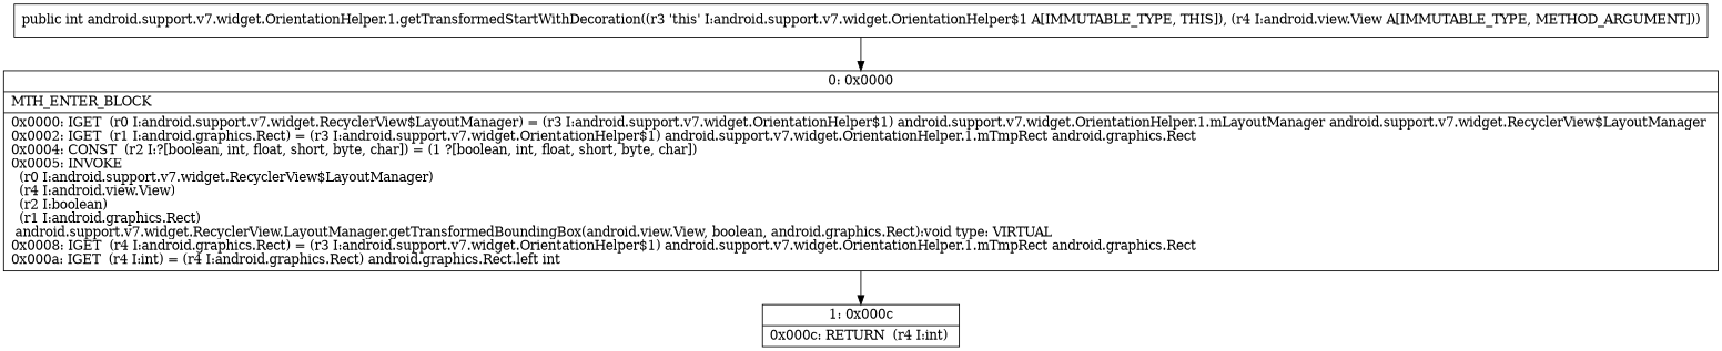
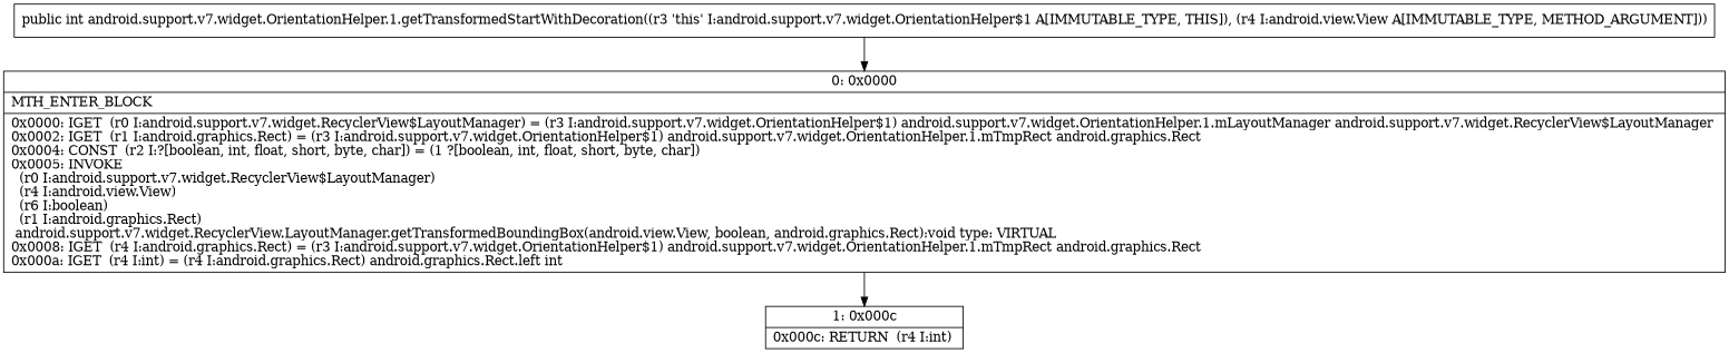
  digraph {
    fontname="DejaVu Serif"
    node [shape=record fontname="DejaVu Serif"]
    edge [fontname="DejaVu Serif"]
-   n1 [label="{0\:\ 0x0000|MTH_ENTER_BLOCK\l|0x0000: IGET  (r0 I:android.support.v7.widget.RecyclerView$LayoutManager) = (r3 I:android.support.v7.widget.OrientationHelper$1) android.support.v7.widget.OrientationHelper.1.mLayoutManager android.support.v7.widget.RecyclerView$LayoutManager \l0x0002: IGET  (r1 I:android.graphics.Rect) = (r3 I:android.support.v7.widget.OrientationHelper$1) android.support.v7.widget.OrientationHelper.1.mTmpRect android.graphics.Rect \l0x0004: CONST  (r2 I:?[boolean, int, float, short, byte, char]) = (1 ?[boolean, int, float, short, byte, char]) \l0x0005: INVOKE  \l  (r0 I:android.support.v7.widget.RecyclerView$LayoutManager)\l  (r4 I:android.view.View)\l  (r2 I:boolean)\l  (r1 I:android.graphics.Rect)\l android.support.v7.widget.RecyclerView.LayoutManager.getTransformedBoundingBox(android.view.View, boolean, android.graphics.Rect):void type: VIRTUAL \l0x0008: IGET  (r4 I:android.graphics.Rect) = (r3 I:android.support.v7.widget.OrientationHelper$1) android.support.v7.widget.OrientationHelper.1.mTmpRect android.graphics.Rect \l0x000a: IGET  (r4 I:int) = (r4 I:android.graphics.Rect) android.graphics.Rect.left int \l}"]
+   n1 [label="{0\:\ 0x0000|MTH_ENTER_BLOCK\l|0x0000: IGET  (r0 I:android.support.v7.widget.RecyclerView$LayoutManager) = (r3 I:android.support.v7.widget.OrientationHelper$1) android.support.v7.widget.OrientationHelper.1.mLayoutManager android.support.v7.widget.RecyclerView$LayoutManager \l0x0002: IGET  (r1 I:android.graphics.Rect) = (r3 I:android.support.v7.widget.OrientationHelper$1) android.support.v7.widget.OrientationHelper.1.mTmpRect android.graphics.Rect \l0x0004: CONST  (r2 I:?[boolean, int, float, short, byte, char]) = (1 ?[boolean, int, float, short, byte, char]) \l0x0005: INVOKE  \l  (r0 I:android.support.v7.widget.RecyclerView$LayoutManager)\l  (r4 I:android.view.View)\l  (r6 I:boolean)\l  (r1 I:android.graphics.Rect)\l android.support.v7.widget.RecyclerView.LayoutManager.getTransformedBoundingBox(android.view.View, boolean, android.graphics.Rect):void type: VIRTUAL \l0x0008: IGET  (r4 I:android.graphics.Rect) = (r3 I:android.support.v7.widget.OrientationHelper$1) android.support.v7.widget.OrientationHelper.1.mTmpRect android.graphics.Rect \l0x000a: IGET  (r4 I:int) = (r4 I:android.graphics.Rect) android.graphics.Rect.left int \l}"]
    n2 [label="{1\:\ 0x000c|0x000c: RETURN  (r4 I:int) \l}"]
    n3 [label="{public int android.support.v7.widget.OrientationHelper.1.getTransformedStartWithDecoration((r3 'this' I:android.support.v7.widget.OrientationHelper$1 A[IMMUTABLE_TYPE, THIS]), (r4 I:android.view.View A[IMMUTABLE_TYPE, METHOD_ARGUMENT])) }"]
    n1 -> n2
    n3 -> n1
  }
